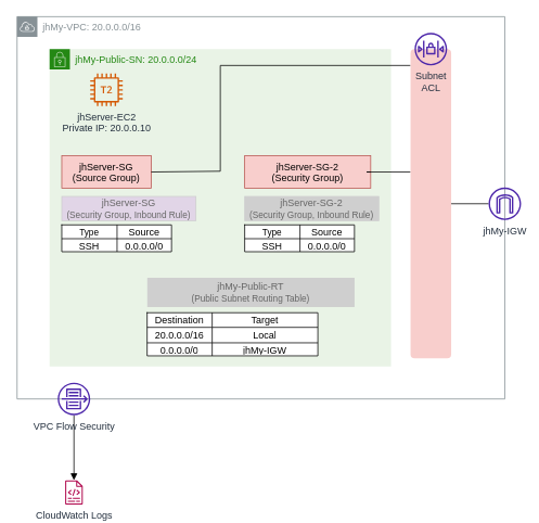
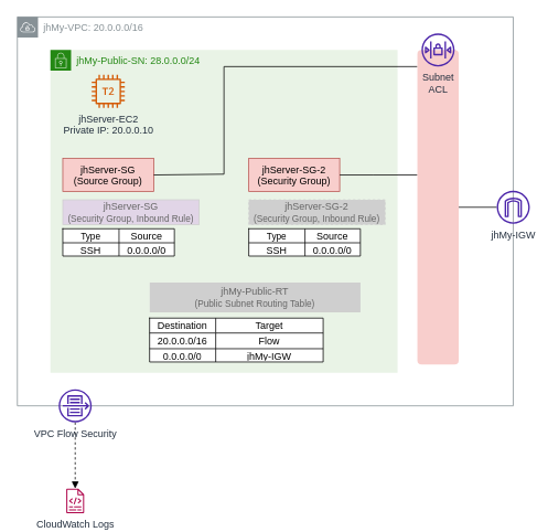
  <mxCell id="0" />
  <mxCell id="1" parent="0" />
  <mxCell id="2" value="jhMy-VPC: 20.0.0.0/16" style="sketch=0;outlineConnect=0;gradientColor=none;html=1;whiteSpace=wrap;fontSize=12;fontStyle=0;shape=mxgraph.aws4.group;grIcon=mxgraph.aws4.group_vpc;strokeColor=#879196;fillColor=none;verticalAlign=top;align=left;spacingLeft=30;fontColor=#879196;dashed=0;" vertex="1" parent="1"><mxGeometry x="20" y="20" width="600" height="470" as="geometry" /></mxCell>
- <mxCell id="3" value="jhMy-Public-SN: 20.0.0.0/24" style="points=[[0,0],[0.25,0],[0.5,0],[0.75,0],[1,0],[1,0.25],[1,0.5],[1,0.75],[1,1],[0.75,1],[0.5,1],[0.25,1],[0,1],[0,0.75],[0,0.5],[0,0.25]];outlineConnect=0;gradientColor=none;html=1;whiteSpace=wrap;fontSize=12;fontStyle=0;container=1;pointerEvents=0;collapsible=0;recursiveResize=0;shape=mxgraph.aws4.group;grIcon=mxgraph.aws4.group_security_group;grStroke=0;strokeColor=#248814;fillColor=#E9F3E6;verticalAlign=top;align=left;spacingLeft=30;fontColor=#248814;dashed=0;" vertex="1" parent="1"><mxGeometry x="60" y="60" width="420" height="390" as="geometry" /></mxCell>
+ <mxCell id="3" value="jhMy-Public-SN: 28.0.0.0/24" style="points=[[0,0],[0.25,0],[0.5,0],[0.75,0],[1,0],[1,0.25],[1,0.5],[1,0.75],[1,1],[0.75,1],[0.5,1],[0.25,1],[0,1],[0,0.75],[0,0.5],[0,0.25]];outlineConnect=0;gradientColor=none;html=1;whiteSpace=wrap;fontSize=12;fontStyle=0;container=1;pointerEvents=0;collapsible=0;recursiveResize=0;shape=mxgraph.aws4.group;grIcon=mxgraph.aws4.group_security_group;grStroke=0;strokeColor=#248814;fillColor=#E9F3E6;verticalAlign=top;align=left;spacingLeft=30;fontColor=#248814;dashed=0;" vertex="1" parent="1"><mxGeometry x="60" y="60" width="420" height="390" as="geometry" /></mxCell>
  <mxCell id="4" value="jhServer-EC2&lt;br&gt;Private IP: 20.0.0.10" style="sketch=0;outlineConnect=0;fontColor=#232F3E;gradientColor=none;fillColor=#D45B07;strokeColor=none;dashed=0;verticalLabelPosition=bottom;verticalAlign=top;align=center;html=1;fontSize=12;fontStyle=0;aspect=fixed;pointerEvents=1;shape=mxgraph.aws4.t2_instance;" vertex="1" parent="3"><mxGeometry x="50" y="30" width="40" height="40" as="geometry" /></mxCell>
  <mxCell id="5" value="jhServer-SG&#10;(Source Group)" style="fillColor=#f8cecc;strokeColor=#b85450;verticalAlign=top;fontStyle=0;" vertex="1" parent="3"><mxGeometry x="15" y="131" width="110" height="40" as="geometry" /></mxCell>
- <mxCell id="6" value="jhServer-SG-2&#10;(Security Group)" style="fillColor=#f8cecc;strokeColor=#b85450;verticalAlign=top;fontStyle=0;" vertex="1" parent="3"><mxGeometry x="240" y="131" width="155" height="40" as="geometry" /></mxCell>
+ <mxCell id="6" value="jhServer-SG-2&#10;(Security Group)" style="fillColor=#f8cecc;strokeColor=#b85450;verticalAlign=top;fontStyle=0;" vertex="1" parent="3"><mxGeometry x="240" y="131" width="110" height="40" as="geometry" /></mxCell>
  <mxCell id="7" value="jhServer-SG&lt;br&gt;&lt;font style=&quot;font-size: 11px;&quot;&gt;(Security Group, Inbound Rule)&lt;/font&gt;" style="rounded=0;whiteSpace=wrap;html=1;fillColor=#e1d5e7;fontColor=#666666;strokeColor=#CFCFCF;align=center;" vertex="1" parent="1"><mxGeometry x="75" y="241" width="165" height="30" as="geometry" /></mxCell>
  <mxCell id="8" value="" style="shape=table;startSize=0;container=1;collapsible=0;childLayout=tableLayout;fontSize=11;" vertex="1" parent="1"><mxGeometry x="75" y="276" width="135" height="33" as="geometry" /></mxCell>
  <mxCell id="9" value="" style="shape=tableRow;horizontal=0;startSize=0;swimlaneHead=0;swimlaneBody=0;strokeColor=inherit;top=0;left=0;bottom=0;right=0;collapsible=0;dropTarget=0;fillColor=none;points=[[0,0.5],[1,0.5]];portConstraint=eastwest;fontSize=11;" vertex="1" parent="8"><mxGeometry width="135" height="17" as="geometry" /></mxCell>
  <mxCell id="10" value="Type" style="shape=partialRectangle;html=1;whiteSpace=wrap;connectable=0;strokeColor=inherit;overflow=hidden;fillColor=none;top=0;left=0;bottom=0;right=0;pointerEvents=1;fontSize=11;" vertex="1" parent="9"><mxGeometry width="68" height="17" as="geometry"><mxRectangle width="68" height="17" as="alternateBounds" /></mxGeometry></mxCell>
  <mxCell id="11" value="Source" style="shape=partialRectangle;html=1;whiteSpace=wrap;connectable=0;strokeColor=inherit;overflow=hidden;fillColor=none;top=0;left=0;bottom=0;right=0;pointerEvents=1;fontSize=12;" vertex="1" parent="9"><mxGeometry x="68" width="67" height="17" as="geometry"><mxRectangle width="67" height="17" as="alternateBounds" /></mxGeometry></mxCell>
  <mxCell id="12" value="" style="shape=tableRow;horizontal=0;startSize=0;swimlaneHead=0;swimlaneBody=0;strokeColor=inherit;top=0;left=0;bottom=0;right=0;collapsible=0;dropTarget=0;fillColor=none;points=[[0,0.5],[1,0.5]];portConstraint=eastwest;fontSize=11;" vertex="1" parent="8"><mxGeometry y="17" width="135" height="16" as="geometry" /></mxCell>
  <mxCell id="13" value="SSH" style="shape=partialRectangle;html=1;whiteSpace=wrap;connectable=0;strokeColor=inherit;overflow=hidden;fillColor=none;top=0;left=0;bottom=0;right=0;pointerEvents=1;fontSize=12;" vertex="1" parent="12"><mxGeometry width="68" height="16" as="geometry"><mxRectangle width="68" height="16" as="alternateBounds" /></mxGeometry></mxCell>
  <mxCell id="14" value="0.0.0.0/0" style="shape=partialRectangle;html=1;whiteSpace=wrap;connectable=0;strokeColor=inherit;overflow=hidden;fillColor=none;top=0;left=0;bottom=0;right=0;pointerEvents=1;fontSize=12;" vertex="1" parent="12"><mxGeometry x="68" width="67" height="16" as="geometry"><mxRectangle width="67" height="16" as="alternateBounds" /></mxGeometry></mxCell>
- <mxCell id="15" value="jhServer-SG-2&lt;br&gt;&lt;font style=&quot;font-size: 11px;&quot;&gt;(Security Group, Inbound Rule)&lt;/font&gt;" style="rounded=0;whiteSpace=wrap;html=1;fillColor=#CFCFCF;fontColor=#666666;strokeColor=#CFCFCF;align=center;" vertex="1" parent="1"><mxGeometry x="300" y="241" width="165" height="30" as="geometry" /></mxCell>
+ <mxCell id="15" value="jhServer-SG-2&lt;br&gt;&lt;font style=&quot;font-size: 11px;&quot;&gt;(Security Group, Inbound Rule)&lt;/font&gt;" style="rounded=0;whiteSpace=wrap;html=1;fillColor=#CFCFCF;fontColor=#666666;strokeColor=#CFCFCF;align=center;dashed=1;" vertex="1" parent="1"><mxGeometry x="300" y="241" width="165" height="30" as="geometry" /></mxCell>
  <mxCell id="16" value="" style="shape=table;startSize=0;container=1;collapsible=0;childLayout=tableLayout;fontSize=11;" vertex="1" parent="1"><mxGeometry x="300" y="276" width="135" height="33" as="geometry" /></mxCell>
  <mxCell id="17" value="" style="shape=tableRow;horizontal=0;startSize=0;swimlaneHead=0;swimlaneBody=0;strokeColor=inherit;top=0;left=0;bottom=0;right=0;collapsible=0;dropTarget=0;fillColor=none;points=[[0,0.5],[1,0.5]];portConstraint=eastwest;fontSize=11;" vertex="1" parent="16"><mxGeometry width="135" height="17" as="geometry" /></mxCell>
  <mxCell id="18" value="Type" style="shape=partialRectangle;html=1;whiteSpace=wrap;connectable=0;strokeColor=inherit;overflow=hidden;fillColor=none;top=0;left=0;bottom=0;right=0;pointerEvents=1;fontSize=11;" vertex="1" parent="17"><mxGeometry width="68" height="17" as="geometry"><mxRectangle width="68" height="17" as="alternateBounds" /></mxGeometry></mxCell>
  <mxCell id="19" value="Source" style="shape=partialRectangle;html=1;whiteSpace=wrap;connectable=0;strokeColor=inherit;overflow=hidden;fillColor=none;top=0;left=0;bottom=0;right=0;pointerEvents=1;fontSize=12;" vertex="1" parent="17"><mxGeometry x="68" width="67" height="17" as="geometry"><mxRectangle width="67" height="17" as="alternateBounds" /></mxGeometry></mxCell>
  <mxCell id="20" value="" style="shape=tableRow;horizontal=0;startSize=0;swimlaneHead=0;swimlaneBody=0;strokeColor=inherit;top=0;left=0;bottom=0;right=0;collapsible=0;dropTarget=0;fillColor=none;points=[[0,0.5],[1,0.5]];portConstraint=eastwest;fontSize=11;" vertex="1" parent="16"><mxGeometry y="17" width="135" height="16" as="geometry" /></mxCell>
  <mxCell id="21" value="SSH" style="shape=partialRectangle;html=1;whiteSpace=wrap;connectable=0;strokeColor=inherit;overflow=hidden;fillColor=none;top=0;left=0;bottom=0;right=0;pointerEvents=1;fontSize=12;" vertex="1" parent="20"><mxGeometry width="68" height="16" as="geometry"><mxRectangle width="68" height="16" as="alternateBounds" /></mxGeometry></mxCell>
  <mxCell id="22" value="0.0.0.0/0" style="shape=partialRectangle;html=1;whiteSpace=wrap;connectable=0;strokeColor=inherit;overflow=hidden;fillColor=none;top=0;left=0;bottom=0;right=0;pointerEvents=1;fontSize=12;" vertex="1" parent="20"><mxGeometry x="68" width="67" height="16" as="geometry"><mxRectangle width="67" height="16" as="alternateBounds" /></mxGeometry></mxCell>
  <mxCell id="23" style="edgeStyle=orthogonalEdgeStyle;rounded=0;orthogonalLoop=1;jettySize=auto;html=1;entryX=1;entryY=0.5;entryDx=0;entryDy=0;endArrow=none;endFill=0;" edge="1" parent="1" source="25" target="6"><mxGeometry relative="1" as="geometry"><Array as="points"><mxPoint x="450" y="211" /><mxPoint x="450" y="211" /></Array></mxGeometry></mxCell>
  <mxCell id="24" style="edgeStyle=orthogonalEdgeStyle;rounded=0;orthogonalLoop=1;jettySize=auto;html=1;entryX=1;entryY=0.5;entryDx=0;entryDy=0;endArrow=none;endFill=0;" edge="1" parent="1" source="25" target="5"><mxGeometry relative="1" as="geometry"><Array as="points"><mxPoint x="270" y="80" /><mxPoint x="270" y="210" /></Array></mxGeometry></mxCell>
  <mxCell id="25" value="" style="rounded=1;arcSize=10;dashed=1;strokeColor=none;fillColor=#f8cecc;dashPattern=8 4;strokeWidth=2;" vertex="1" parent="1"><mxGeometry x="504" y="60" width="50" height="380" as="geometry" /></mxCell>
  <mxCell id="26" value="Subnet&lt;br&gt;ACL" style="sketch=0;outlineConnect=0;fontColor=#232F3E;gradientColor=none;fillColor=#4D27AA;strokeColor=none;dashed=0;verticalLabelPosition=bottom;verticalAlign=top;align=center;html=1;fontSize=12;fontStyle=0;aspect=fixed;pointerEvents=1;shape=mxgraph.aws4.network_access_control_list;" vertex="1" parent="1"><mxGeometry x="509" y="40" width="40" height="40" as="geometry" /></mxCell>
  <mxCell id="27" style="edgeStyle=orthogonalEdgeStyle;rounded=0;orthogonalLoop=1;jettySize=auto;html=1;entryX=1;entryY=0.5;entryDx=0;entryDy=0;endArrow=none;endFill=0;" edge="1" parent="1" source="28" target="25"><mxGeometry relative="1" as="geometry" /></mxCell>
  <mxCell id="28" value="jhMy-IGW" style="sketch=0;outlineConnect=0;fontColor=#232F3E;gradientColor=none;fillColor=#4D27AA;strokeColor=none;dashed=0;verticalLabelPosition=bottom;verticalAlign=top;align=center;html=1;fontSize=12;fontStyle=0;aspect=fixed;pointerEvents=1;shape=mxgraph.aws4.internet_gateway;" vertex="1" parent="1"><mxGeometry x="600" y="230" width="40" height="40" as="geometry" /></mxCell>
  <mxCell id="29" value="" style="shape=table;startSize=0;container=1;collapsible=0;childLayout=tableLayout;labelBackgroundColor=none;strokeColor=#000000;fontColor=#000000;fillColor=default;" vertex="1" parent="1"><mxGeometry x="180" y="384" width="210" height="53" as="geometry" /></mxCell>
  <mxCell id="30" value="" style="shape=tableRow;horizontal=0;startSize=0;swimlaneHead=0;swimlaneBody=0;strokeColor=inherit;top=0;left=0;bottom=0;right=0;collapsible=0;dropTarget=0;fillColor=none;points=[[0,0.5],[1,0.5]];portConstraint=eastwest;labelBackgroundColor=none;fontColor=#000000;" vertex="1" parent="29"><mxGeometry width="210" height="18" as="geometry" /></mxCell>
  <mxCell id="31" value="Destination" style="shape=partialRectangle;html=1;whiteSpace=wrap;connectable=0;strokeColor=inherit;overflow=hidden;fillColor=none;top=0;left=0;bottom=0;right=0;pointerEvents=1;labelBackgroundColor=none;fontColor=#000000;" vertex="1" parent="30"><mxGeometry width="80" height="18" as="geometry"><mxRectangle width="80" height="18" as="alternateBounds" /></mxGeometry></mxCell>
  <mxCell id="32" value="Target" style="shape=partialRectangle;html=1;whiteSpace=wrap;connectable=0;strokeColor=inherit;overflow=hidden;fillColor=none;top=0;left=0;bottom=0;right=0;pointerEvents=1;labelBackgroundColor=none;fontColor=#000000;" vertex="1" parent="30"><mxGeometry x="80" width="130" height="18" as="geometry"><mxRectangle width="130" height="18" as="alternateBounds" /></mxGeometry></mxCell>
  <mxCell id="33" value="" style="shape=tableRow;horizontal=0;startSize=0;swimlaneHead=0;swimlaneBody=0;strokeColor=inherit;top=0;left=0;bottom=0;right=0;collapsible=0;dropTarget=0;fillColor=none;points=[[0,0.5],[1,0.5]];portConstraint=eastwest;labelBackgroundColor=none;fontColor=#000000;" vertex="1" parent="29"><mxGeometry y="18" width="210" height="19" as="geometry" /></mxCell>
  <mxCell id="34" value="20.0.0.0/16" style="shape=partialRectangle;html=1;whiteSpace=wrap;connectable=0;strokeColor=inherit;overflow=hidden;fillColor=none;top=0;left=0;bottom=0;right=0;pointerEvents=1;labelBackgroundColor=none;fontColor=#000000;" vertex="1" parent="33"><mxGeometry width="80" height="19" as="geometry"><mxRectangle width="80" height="19" as="alternateBounds" /></mxGeometry></mxCell>
- <mxCell id="35" value="Local" style="shape=partialRectangle;html=1;whiteSpace=wrap;connectable=0;strokeColor=inherit;overflow=hidden;fillColor=none;top=0;left=0;bottom=0;right=0;pointerEvents=1;labelBackgroundColor=none;fontColor=#000000;" vertex="1" parent="33"><mxGeometry x="80" width="130" height="19" as="geometry"><mxRectangle width="130" height="19" as="alternateBounds" /></mxGeometry></mxCell>
+ <mxCell id="35" value="Flow" style="shape=partialRectangle;html=1;whiteSpace=wrap;connectable=0;strokeColor=inherit;overflow=hidden;fillColor=none;top=0;left=0;bottom=0;right=0;pointerEvents=1;labelBackgroundColor=none;fontColor=#000000;" vertex="1" parent="33"><mxGeometry x="80" width="130" height="19" as="geometry"><mxRectangle width="130" height="19" as="alternateBounds" /></mxGeometry></mxCell>
  <mxCell id="36" value="" style="shape=tableRow;horizontal=0;startSize=0;swimlaneHead=0;swimlaneBody=0;strokeColor=inherit;top=0;left=0;bottom=0;right=0;collapsible=0;dropTarget=0;fillColor=none;points=[[0,0.5],[1,0.5]];portConstraint=eastwest;labelBackgroundColor=none;fontColor=#000000;" vertex="1" parent="29"><mxGeometry y="37" width="210" height="16" as="geometry" /></mxCell>
  <mxCell id="37" value="0.0.0.0/0" style="shape=partialRectangle;html=1;whiteSpace=wrap;connectable=0;strokeColor=inherit;overflow=hidden;fillColor=none;top=0;left=0;bottom=0;right=0;pointerEvents=1;labelBackgroundColor=none;fontColor=#000000;" vertex="1" parent="36"><mxGeometry width="80" height="16" as="geometry"><mxRectangle width="80" height="16" as="alternateBounds" /></mxGeometry></mxCell>
  <mxCell id="38" value="jhMy-IGW" style="shape=partialRectangle;html=1;whiteSpace=wrap;connectable=0;strokeColor=inherit;overflow=hidden;fillColor=none;top=0;left=0;bottom=0;right=0;pointerEvents=1;labelBackgroundColor=none;fontColor=#000000;" vertex="1" parent="36"><mxGeometry x="80" width="130" height="16" as="geometry"><mxRectangle width="130" height="16" as="alternateBounds" /></mxGeometry></mxCell>
  <mxCell id="39" value="jhMy-Public-RT&lt;br&gt;&lt;font style=&quot;font-size: 11px;&quot;&gt;(Public Subnet Routing Table)&lt;/font&gt;" style="text;html=1;strokeColor=none;fillColor=#CFCFCF;align=center;verticalAlign=middle;whiteSpace=wrap;rounded=0;fontColor=#666666;" vertex="1" parent="1"><mxGeometry x="180.16" y="341" width="255" height="36" as="geometry" /></mxCell>
- <mxCell id="40" style="edgeStyle=orthogonalEdgeStyle;rounded=0;orthogonalLoop=1;jettySize=auto;html=1;endArrow=block;endFill=1;" edge="1" parent="1" source="41" target="42"><mxGeometry relative="1" as="geometry" /></mxCell>
+ <mxCell id="40" style="edgeStyle=orthogonalEdgeStyle;rounded=0;orthogonalLoop=1;jettySize=auto;html=1;endArrow=block;endFill=1;dashed=1;" edge="1" parent="1" source="41" target="42"><mxGeometry relative="1" as="geometry" /></mxCell>
  <mxCell id="41" value="VPC Flow Security" style="sketch=0;outlineConnect=0;fontColor=#232F3E;gradientColor=none;fillColor=#4D27AA;strokeColor=none;dashed=0;verticalLabelPosition=bottom;verticalAlign=top;align=center;html=1;fontSize=12;fontStyle=0;aspect=fixed;pointerEvents=1;shape=mxgraph.aws4.flow_logs;" vertex="1" parent="1"><mxGeometry x="70" y="470" width="40" height="40" as="geometry" /></mxCell>
  <mxCell id="42" value="CloudWatch Logs" style="sketch=0;outlineConnect=0;fontColor=#232F3E;gradientColor=none;fillColor=#B0084D;strokeColor=none;dashed=0;verticalLabelPosition=bottom;verticalAlign=top;align=center;html=1;fontSize=12;fontStyle=0;aspect=fixed;pointerEvents=1;shape=mxgraph.aws4.logs;" vertex="1" parent="1"><mxGeometry x="70" y="590" width="40" height="29.74" as="geometry" /></mxCell>
